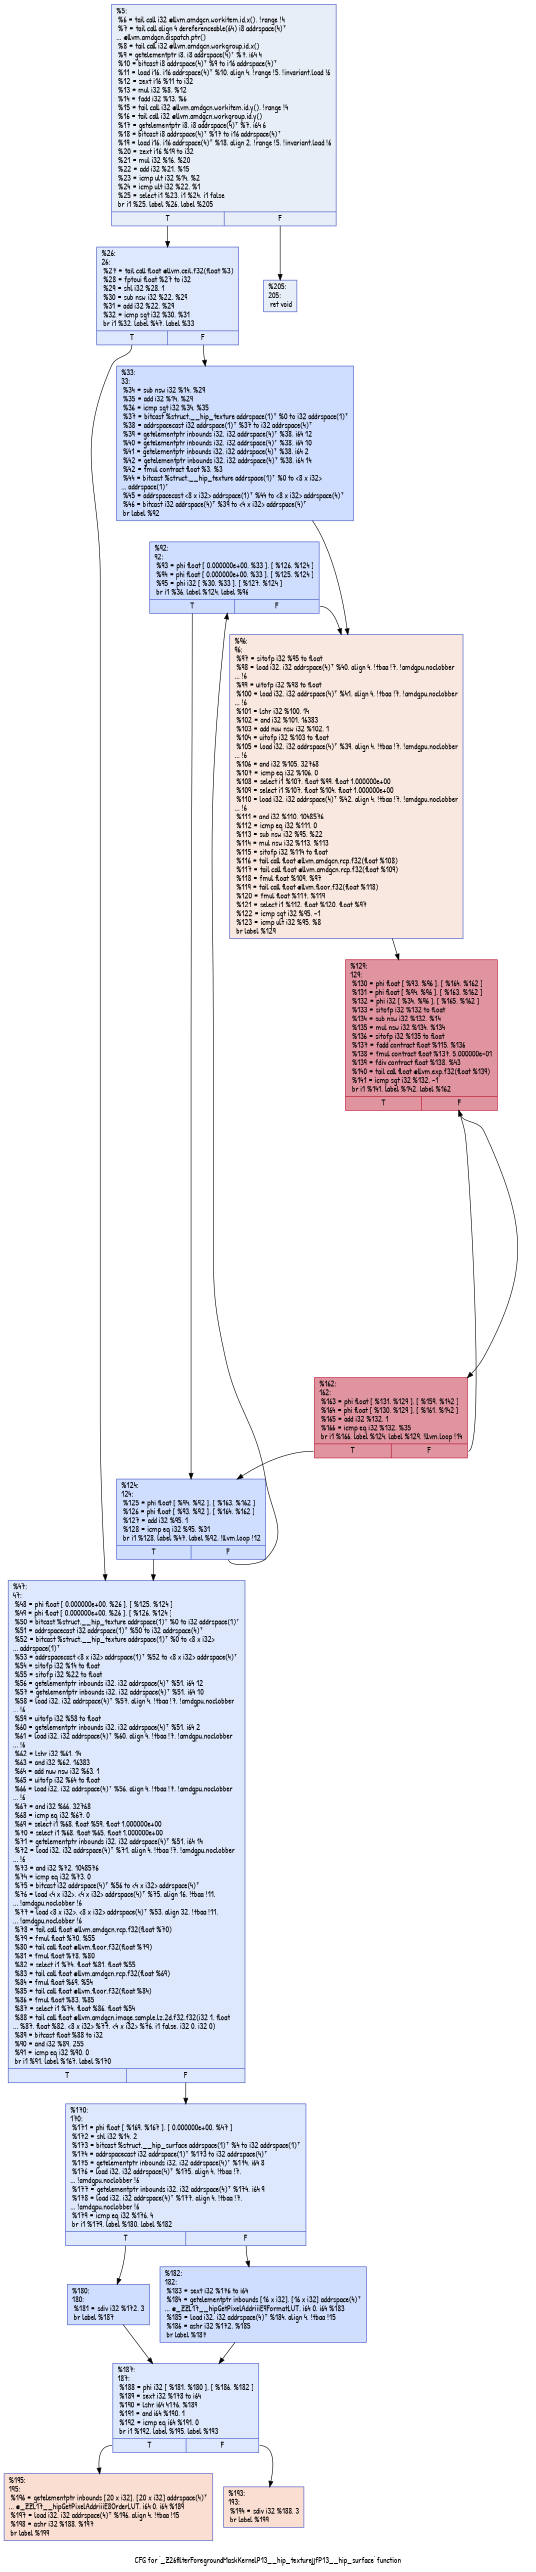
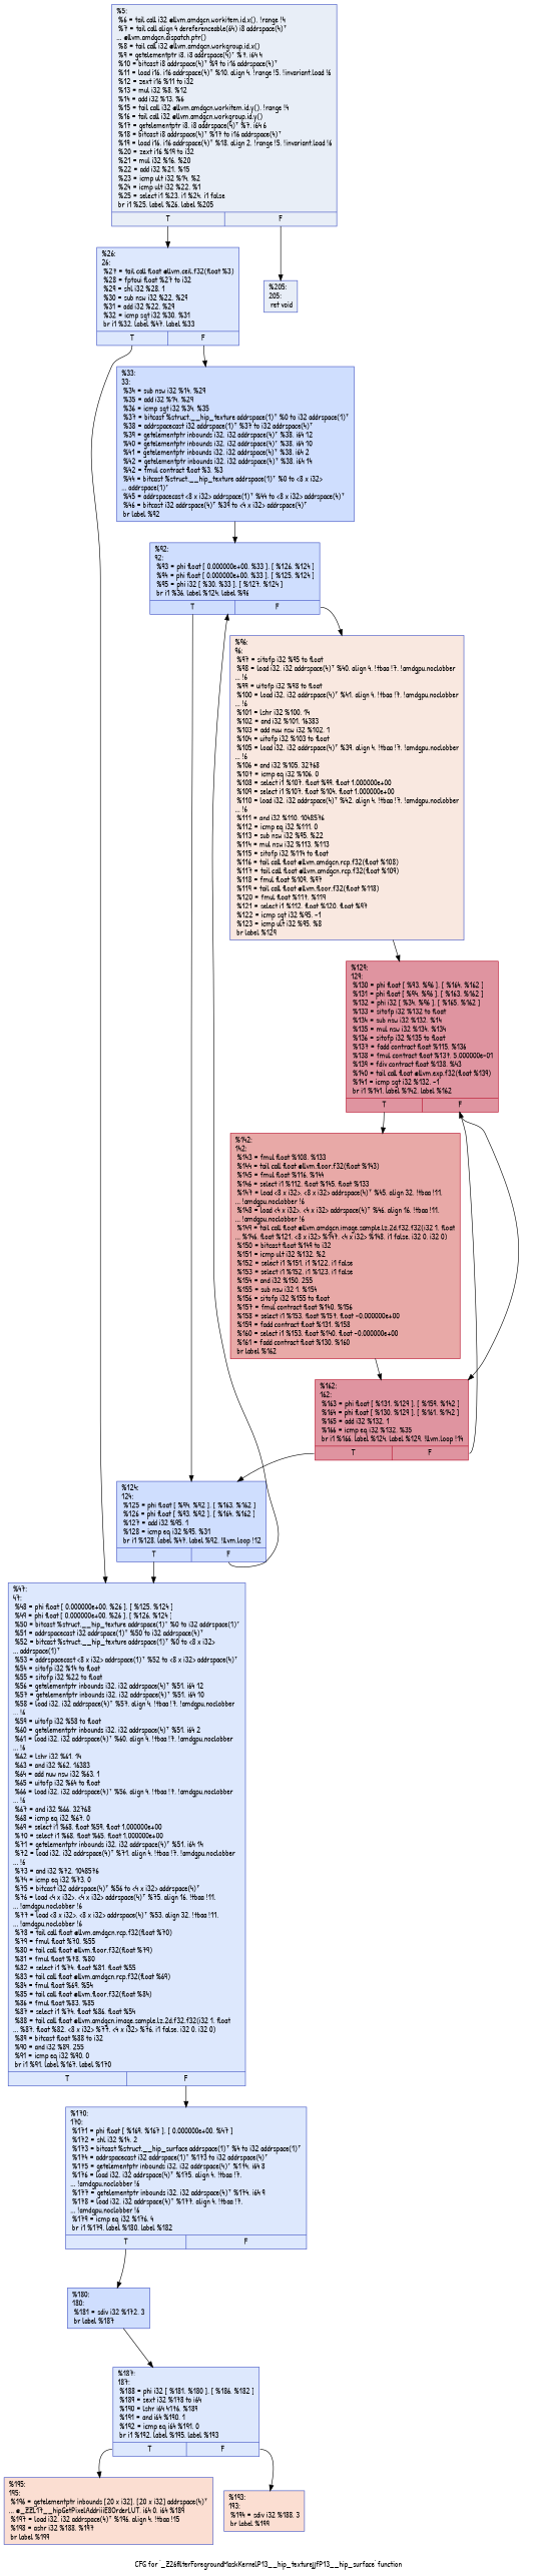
  digraph {
    fontname="Patrick Hand"
    label="CFG for '_Z26filterForegroundMaskKernelP13__hip_texturejjfP13__hip_surface' function"
    node [color="#3d50c3ff" fillcolor="#93b5fe70" fontname="Patrick Hand" shape=record style=filled]
    edge [fontname="Patrick Hand" tailport=s1]
-   n1 [fillcolor="#cbd8ee70" label="{%5:\l  %6 = tail call i32 @llvm.amdgcn.workitem.id.x(), !range !4\l  %7 = tail call align 4 dereferenceable(64) i8 addrspace(4)*\l... @llvm.amdgcn.dispatch.ptr()\l  %8 = tail call i32 @llvm.amdgcn.workgroup.id.x()\l  %9 = getelementptr i8, i8 addrspace(4)* %7, i64 4\l  %10 = bitcast i8 addrspace(4)* %9 to i16 addrspace(4)*\l  %11 = load i16, i16 addrspace(4)* %10, align 4, !range !5, !invariant.load !6\l  %12 = zext i16 %11 to i32\l  %13 = mul i32 %8, %12\l  %14 = fadd i32 %13, %6\l  %15 = tail call i32 @llvm.amdgcn.workitem.id.y(), !range !4\l  %16 = tail call i32 @llvm.amdgcn.workgroup.id.y()\l  %17 = getelementptr i8, i8 addrspace(4)* %7, i64 6\l  %18 = bitcast i8 addrspace(4)* %17 to i16 addrspace(4)*\l  %19 = load i16, i16 addrspace(4)* %18, align 2, !range !5, !invariant.load !6\l  %20 = zext i16 %19 to i32\l  %21 = mul i32 %16, %20\l  %22 = add i32 %21, %15\l  %23 = icmp ult i32 %14, %2\l  %24 = icmp ult i32 %22, %1\l  %25 = select i1 %23, i1 %24, i1 false\l  br i1 %25, label %26, label %205\l|{<s0>T|<s1>F}}"]
+   n1 [fillcolor="#cbd8ee70" label="{%5:\l  %6 = tail call i32 @llvm.amdgcn.workitem.id.x(), !range !4\l  %7 = tail call align 4 dereferenceable(64) i8 addrspace(4)*\l... @llvm.amdgcn.dispatch.ptr()\l  %8 = tail call i32 @llvm.amdgcn.workgroup.id.x()\l  %9 = getelementptr i8, i8 addrspace(4)* %7, i64 4\l  %10 = bitcast i8 addrspace(4)* %9 to i16 addrspace(4)*\l  %11 = load i16, i16 addrspace(4)* %10, align 4, !range !5, !invariant.load !6\l  %12 = zext i16 %11 to i32\l  %13 = mul i32 %8, %12\l  %14 = add i32 %13, %6\l  %15 = tail call i32 @llvm.amdgcn.workitem.id.y(), !range !4\l  %16 = tail call i32 @llvm.amdgcn.workgroup.id.y()\l  %17 = getelementptr i8, i8 addrspace(4)* %7, i64 6\l  %18 = bitcast i8 addrspace(4)* %17 to i16 addrspace(4)*\l  %19 = load i16, i16 addrspace(4)* %18, align 2, !range !5, !invariant.load !6\l  %20 = zext i16 %19 to i32\l  %21 = mul i32 %16, %20\l  %22 = add i32 %21, %15\l  %23 = icmp ult i32 %14, %2\l  %24 = icmp ult i32 %22, %1\l  %25 = select i1 %23, i1 %24, i1 false\l  br i1 %25, label %26, label %205\l|{<s0>T|<s1>F}}"]
    n2 [fillcolor="#b2ccfb70" label="{%26:\l26:                                               \l  %27 = tail call float @llvm.ceil.f32(float %3)\l  %28 = fptoui float %27 to i32\l  %29 = shl i32 %28, 1\l  %30 = sub nsw i32 %22, %29\l  %31 = add i32 %22, %29\l  %32 = icmp sgt i32 %30, %31\l  br i1 %32, label %47, label %33\l|{<s0>T|<s1>F}}"]
    n3 [fillcolor="#cbd8ee70" label="{%205:\l205:                                              \l  ret void\l}"]
    n4 [fillcolor="#b2ccfb70" label="{%47:\l47:                                               \l  %48 = phi float [ 0.000000e+00, %26 ], [ %125, %124 ]\l  %49 = phi float [ 0.000000e+00, %26 ], [ %126, %124 ]\l  %50 = bitcast %struct.__hip_texture addrspace(1)* %0 to i32 addrspace(1)*\l  %51 = addrspacecast i32 addrspace(1)* %50 to i32 addrspace(4)*\l  %52 = bitcast %struct.__hip_texture addrspace(1)* %0 to \<8 x i32\>\l... addrspace(1)*\l  %53 = addrspacecast \<8 x i32\> addrspace(1)* %52 to \<8 x i32\> addrspace(4)*\l  %54 = sitofp i32 %14 to float\l  %55 = sitofp i32 %22 to float\l  %56 = getelementptr inbounds i32, i32 addrspace(4)* %51, i64 12\l  %57 = getelementptr inbounds i32, i32 addrspace(4)* %51, i64 10\l  %58 = load i32, i32 addrspace(4)* %57, align 4, !tbaa !7, !amdgpu.noclobber\l... !6\l  %59 = uitofp i32 %58 to float\l  %60 = getelementptr inbounds i32, i32 addrspace(4)* %51, i64 2\l  %61 = load i32, i32 addrspace(4)* %60, align 4, !tbaa !7, !amdgpu.noclobber\l... !6\l  %62 = lshr i32 %61, 14\l  %63 = and i32 %62, 16383\l  %64 = add nuw nsw i32 %63, 1\l  %65 = uitofp i32 %64 to float\l  %66 = load i32, i32 addrspace(4)* %56, align 4, !tbaa !7, !amdgpu.noclobber\l... !6\l  %67 = and i32 %66, 32768\l  %68 = icmp eq i32 %67, 0\l  %69 = select i1 %68, float %59, float 1.000000e+00\l  %70 = select i1 %68, float %65, float 1.000000e+00\l  %71 = getelementptr inbounds i32, i32 addrspace(4)* %51, i64 14\l  %72 = load i32, i32 addrspace(4)* %71, align 4, !tbaa !7, !amdgpu.noclobber\l... !6\l  %73 = and i32 %72, 1048576\l  %74 = icmp eq i32 %73, 0\l  %75 = bitcast i32 addrspace(4)* %56 to \<4 x i32\> addrspace(4)*\l  %76 = load \<4 x i32\>, \<4 x i32\> addrspace(4)* %75, align 16, !tbaa !11,\l... !amdgpu.noclobber !6\l  %77 = load \<8 x i32\>, \<8 x i32\> addrspace(4)* %53, align 32, !tbaa !11,\l... !amdgpu.noclobber !6\l  %78 = tail call float @llvm.amdgcn.rcp.f32(float %70)\l  %79 = fmul float %70, %55\l  %80 = tail call float @llvm.floor.f32(float %79)\l  %81 = fmul float %78, %80\l  %82 = select i1 %74, float %81, float %55\l  %83 = tail call float @llvm.amdgcn.rcp.f32(float %69)\l  %84 = fmul float %69, %54\l  %85 = tail call float @llvm.floor.f32(float %84)\l  %86 = fmul float %83, %85\l  %87 = select i1 %74, float %86, float %54\l  %88 = tail call float @llvm.amdgcn.image.sample.lz.2d.f32.f32(i32 1, float\l... %87, float %82, \<8 x i32\> %77, \<4 x i32\> %76, i1 false, i32 0, i32 0)\l  %89 = bitcast float %88 to i32\l  %90 = and i32 %89, 255\l  %91 = icmp eq i32 %90, 0\l  br i1 %91, label %167, label %170\l|{<s0>T|<s1>F}}"]
    n5 [label="{%33:\l33:                                               \l  %34 = sub nsw i32 %14, %29\l  %35 = add i32 %14, %29\l  %36 = icmp sgt i32 %34, %35\l  %37 = bitcast %struct.__hip_texture addrspace(1)* %0 to i32 addrspace(1)*\l  %38 = addrspacecast i32 addrspace(1)* %37 to i32 addrspace(4)*\l  %39 = getelementptr inbounds i32, i32 addrspace(4)* %38, i64 12\l  %40 = getelementptr inbounds i32, i32 addrspace(4)* %38, i64 10\l  %41 = getelementptr inbounds i32, i32 addrspace(4)* %38, i64 2\l  %42 = getelementptr inbounds i32, i32 addrspace(4)* %38, i64 14\l  %42 = fmul contract float %3, %3\l  %44 = bitcast %struct.__hip_texture addrspace(1)* %0 to \<8 x i32\>\l... addrspace(1)*\l  %45 = addrspacecast \<8 x i32\> addrspace(1)* %44 to \<8 x i32\> addrspace(4)*\l  %46 = bitcast i32 addrspace(4)* %39 to \<4 x i32\> addrspace(4)*\l  br label %92\l}"]
    n6 [fillcolor="#b2ccfb70" label="{%170:\l170:                                              \l  %171 = phi float [ %169, %167 ], [ 0.000000e+00, %47 ]\l  %172 = shl i32 %14, 2\l  %173 = bitcast %struct.__hip_surface addrspace(1)* %4 to i32 addrspace(1)*\l  %174 = addrspacecast i32 addrspace(1)* %173 to i32 addrspace(4)*\l  %175 = getelementptr inbounds i32, i32 addrspace(4)* %174, i64 8\l  %176 = load i32, i32 addrspace(4)* %175, align 4, !tbaa !7,\l... !amdgpu.noclobber !6\l  %177 = getelementptr inbounds i32, i32 addrspace(4)* %174, i64 9\l  %178 = load i32, i32 addrspace(4)* %177, align 4, !tbaa !7,\l... !amdgpu.noclobber !6\l  %179 = icmp eq i32 %176, 4\l  br i1 %179, label %180, label %182\l|{<s0>T|<s1>F}}"]
    n7 [label="{%92:\l92:                                               \l  %93 = phi float [ 0.000000e+00, %33 ], [ %126, %124 ]\l  %94 = phi float [ 0.000000e+00, %33 ], [ %125, %124 ]\l  %95 = phi i32 [ %30, %33 ], [ %127, %124 ]\l  br i1 %36, label %124, label %96\l|{<s0>T|<s1>F}}"]
    n8 [label="{%180:\l180:                                              \l  %181 = sdiv i32 %172, 3\l  br label %187\l}"]
-   n9 [label="{%182:\l182:                                              \l  %183 = sext i32 %176 to i64\l  %184 = getelementptr inbounds [16 x i32], [16 x i32] addrspace(4)*\l... @_ZZL17__hipGetPixelAddriiiE9FormatLUT, i64 0, i64 %183\l  %185 = load i32, i32 addrspace(4)* %184, align 4, !tbaa !15\l  %186 = ashr i32 %172, %185\l  br label %187\l}"]
    n10 [label="{%124:\l124:                                              \l  %125 = phi float [ %94, %92 ], [ %163, %162 ]\l  %126 = phi float [ %93, %92 ], [ %164, %162 ]\l  %127 = add i32 %95, 1\l  %128 = icmp eq i32 %95, %31\l  br i1 %128, label %47, label %92, !llvm.loop !12\l|{<s0>T|<s1>F}}"]
    n11 [fillcolor="#f1ccb870" label="{%96:\l96:                                               \l  %97 = sitofp i32 %95 to float\l  %98 = load i32, i32 addrspace(4)* %40, align 4, !tbaa !7, !amdgpu.noclobber\l... !6\l  %99 = uitofp i32 %98 to float\l  %100 = load i32, i32 addrspace(4)* %41, align 4, !tbaa !7, !amdgpu.noclobber\l... !6\l  %101 = lshr i32 %100, 14\l  %102 = and i32 %101, 16383\l  %103 = add nuw nsw i32 %102, 1\l  %104 = uitofp i32 %103 to float\l  %105 = load i32, i32 addrspace(4)* %39, align 4, !tbaa !7, !amdgpu.noclobber\l... !6\l  %106 = and i32 %105, 32768\l  %107 = icmp eq i32 %106, 0\l  %108 = select i1 %107, float %99, float 1.000000e+00\l  %109 = select i1 %107, float %104, float 1.000000e+00\l  %110 = load i32, i32 addrspace(4)* %42, align 4, !tbaa !7, !amdgpu.noclobber\l... !6\l  %111 = and i32 %110, 1048576\l  %112 = icmp eq i32 %111, 0\l  %113 = sub nsw i32 %95, %22\l  %114 = mul nsw i32 %113, %113\l  %115 = sitofp i32 %114 to float\l  %116 = tail call float @llvm.amdgcn.rcp.f32(float %108)\l  %117 = tail call float @llvm.amdgcn.rcp.f32(float %109)\l  %118 = fmul float %109, %97\l  %119 = tail call float @llvm.floor.f32(float %118)\l  %120 = fmul float %117, %119\l  %121 = select i1 %112, float %120, float %97\l  %122 = icmp sgt i32 %95, -1\l  %123 = icmp ult i32 %95, %8\l  br label %129\l}"]
    n12 [color="#b70d28ff" fillcolor="#b70d2870" label="{%129:\l129:                                              \l  %130 = phi float [ %93, %96 ], [ %164, %162 ]\l  %131 = phi float [ %94, %96 ], [ %163, %162 ]\l  %132 = phi i32 [ %34, %96 ], [ %165, %162 ]\l  %133 = sitofp i32 %132 to float\l  %134 = sub nsw i32 %132, %14\l  %135 = mul nsw i32 %134, %134\l  %136 = sitofp i32 %135 to float\l  %137 = fadd contract float %115, %136\l  %138 = fmul contract float %137, 5.000000e-01\l  %139 = fdiv contract float %138, %43\l  %140 = tail call float @llvm.exp.f32(float %139)\l  %141 = icmp sgt i32 %132, -1\l  br i1 %141, label %142, label %162\l|{<s0>T|<s1>F}}"]
    n13 [fillcolor="#b2ccfb70" label="{%187:\l187:                                              \l  %188 = phi i32 [ %181, %180 ], [ %186, %182 ]\l  %189 = sext i32 %178 to i64\l  %190 = lshr i64 4176, %189\l  %191 = and i64 %190, 1\l  %192 = icmp eq i64 %191, 0\l  br i1 %192, label %195, label %193\l|{<s0>T|<s1>F}}"]
+   n14 [color="#b70d28ff" fillcolor="#ca3b3770" label="{%142:\l142:                                              \l  %143 = fmul float %108, %133\l  %144 = tail call float @llvm.floor.f32(float %143)\l  %145 = fmul float %116, %144\l  %146 = select i1 %112, float %145, float %133\l  %147 = load \<8 x i32\>, \<8 x i32\> addrspace(4)* %45, align 32, !tbaa !11,\l... !amdgpu.noclobber !6\l  %148 = load \<4 x i32\>, \<4 x i32\> addrspace(4)* %46, align 16, !tbaa !11,\l... !amdgpu.noclobber !6\l  %149 = tail call float @llvm.amdgcn.image.sample.lz.2d.f32.f32(i32 1, float\l... %146, float %121, \<8 x i32\> %147, \<4 x i32\> %148, i1 false, i32 0, i32 0)\l  %150 = bitcast float %149 to i32\l  %151 = icmp ult i32 %132, %2\l  %152 = select i1 %151, i1 %122, i1 false\l  %153 = select i1 %152, i1 %123, i1 false\l  %154 = and i32 %150, 255\l  %155 = sub nsw i32 1, %154\l  %156 = sitofp i32 %155 to float\l  %157 = fmul contract float %140, %156\l  %158 = select i1 %153, float %157, float -0.000000e+00\l  %159 = fadd contract float %131, %158\l  %160 = select i1 %153, float %140, float -0.000000e+00\l  %161 = fadd contract float %130, %160\l  br label %162\l}"]
    n15 [color="#b70d28ff" fillcolor="#b70d2870" label="{%162:\l162:                                              \l  %163 = phi float [ %131, %129 ], [ %159, %142 ]\l  %164 = phi float [ %130, %129 ], [ %161, %142 ]\l  %165 = add i32 %132, 1\l  %166 = icmp eq i32 %132, %35\l  br i1 %166, label %124, label %129, !llvm.loop !14\l|{<s0>T|<s1>F}}"]
    n16 [fillcolor="#f7b59970" label="{%195:\l195:                                              \l  %196 = getelementptr inbounds [20 x i32], [20 x i32] addrspace(4)*\l... @_ZZL17__hipGetPixelAddriiiE8OrderLUT, i64 0, i64 %189\l  %197 = load i32, i32 addrspace(4)* %196, align 4, !tbaa !15\l  %198 = ashr i32 %188, %197\l  br label %199\l}"]
    n17 [fillcolor="#f7b59970" label="{%193:\l193:                                              \l  %194 = sdiv i32 %188, 3\l  br label %199\l}"]
    n1 -> n2 [tailport=s0]
    n1 -> n3
    n2 -> n4 [tailport=s0]
    n2 -> n5
    n4 -> n6
-   n5 -> n11 [tailport=""]
+   n5 -> n7 [tailport=""]
    n6 -> n8 [tailport=s0]
-   n6 -> n9
    n7 -> n10 [tailport=s0]
    n7 -> n11
    n8 -> n13 [tailport=""]
-   n9 -> n13 [tailport=""]
    n10 -> n4 [tailport=s0]
    n10 -> n7
    n11 -> n12 [tailport=""]
+   n12 -> n14 [tailport=s0]
    n12 -> n15
    n13 -> n16 [tailport=s0]
    n13 -> n17
+   n14 -> n15 [tailport=""]
    n15 -> n10 [tailport=s0]
    n15 -> n12
  }
